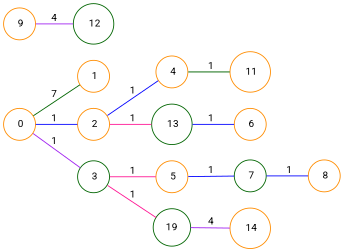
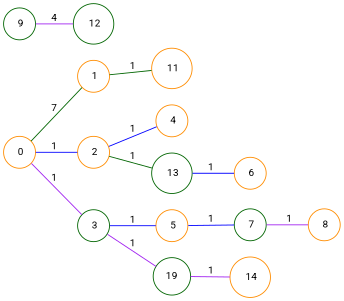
  graph {
    fixedsize="true;"
    fontname=Roboto
    rankdir=LR
    node [color=darkorange fontname=Roboto fontsize=12 hight=.12 shape=circle]
    edge [color=blue fontname=Roboto fontsize=12]
    n1 [label=" 0" width=.12]
    n2 [label=" 1" width=.12]
    n3 [label=" 2" width=.12]
    n4 [color=darkgreen label=" 3" width=.12]
    n5 [label=" 4" width=.12]
    n6 [color=darkgreen label=" 13" width=.12]
    n7 [label=" 5" width=.12]
    n8 [color=darkgreen label=19 width=.12]
    n9 [label=" 11" width=.12]
    n10 [label=" 6" width=.12]
    n11 [color=darkgreen label=" 7" width=.12]
    n12 [label=" 14" width=.12]
    n13 [label=" 8" width=.12]
-   n14 [label=" 9" width=.12]
+   n14 [color=darkgreen label=" 9" width=.12]
    n15 [color=darkgreen label=" 12" width=.12]
    n1 -- n2 [color=darkgreen label=7]
    n1 -- n3 [label=1]
    n1 -- n4 [color=purple label=1]
    n3 -- n5 [label=1]
-   n3 -- n6 [color=deeppink label=1]
-   n4 -- n7 [color=deeppink label=1]
-   n4 -- n8 [color=deeppink label=1]
-   n5 -- n9 [color=darkgreen label=1]
+   n3 -- n6 [color=darkgreen label=1]
+   n4 -- n7 [label=1]
+   n4 -- n8 [color=purple label=1]
+   n2 -- n9 [color=darkgreen label=1]
    n6 -- n10 [label=1]
    n7 -- n11 [label=1]
-   n8 -- n12 [color=purple label=4]
-   n11 -- n13 [label=1]
+   n8 -- n12 [color=purple label=1]
+   n11 -- n13 [color=purple label=1]
    n14 -- n15 [color=purple label=4]
  }
